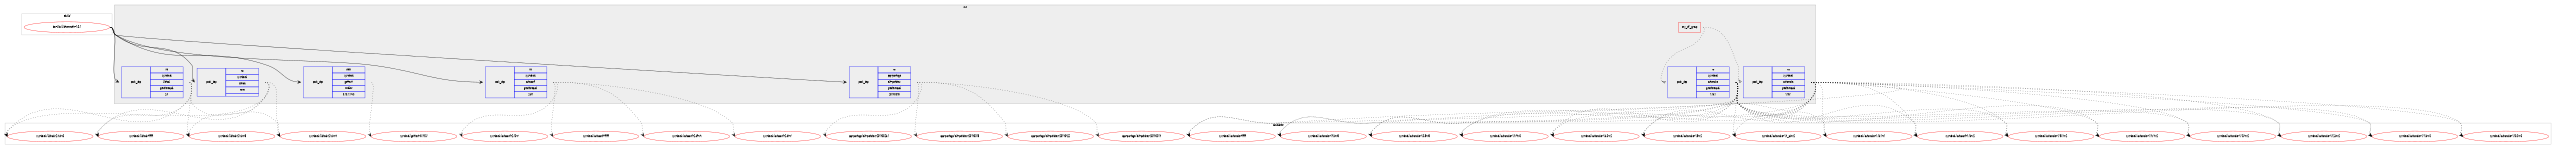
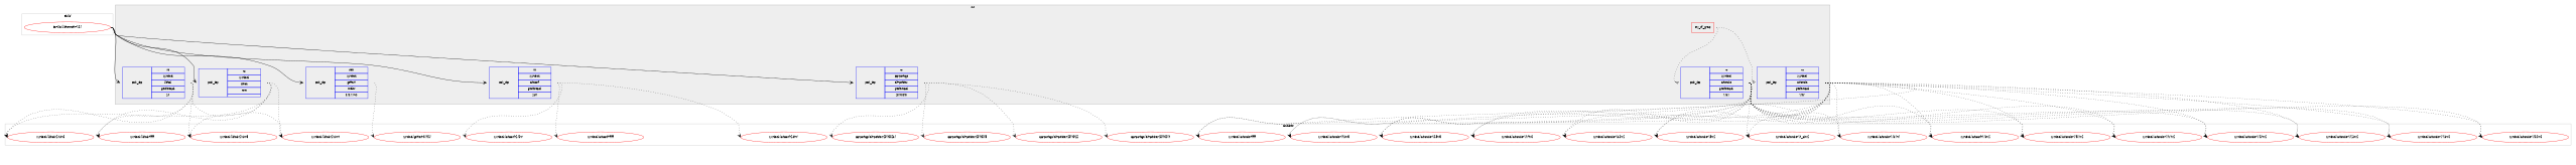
  digraph {
    compound=true
    concentrate=true
    fontname="Patrick Hand"
    fontsize=10
    newrank=true
    rankdir=TB
    ranksep=1.5
    node [color=red fontname="Patrick Hand" fontsize=10]
    edge [arrowhead=vee fontname="Patrick Hand" headport=w style=dotted tailport=e weight=100]
    n1 [label="dev-libs/libtommath-1.0.1" width=4]
    n2 [color=blue label=<<TABLE BORDER="0" CELLBORDER="1" CELLSPACING="0" CELLPADDING="4" WIDTH="220"><TR><TD ROWSPAN="6" CELLPADDING="30">pack_dep</TD></TR><TR><TD WIDTH="110">no</TD></TR><TR><TD>sys-devel</TD></TR><TR><TD>automake</TD></TR><TR><TD>greaterequal</TD></TR><TR><TD>1.16.1</TD></TR></TABLE>> shape=none]
    n3 [color=blue label=<<TABLE BORDER="0" CELLBORDER="1" CELLSPACING="0" CELLPADDING="4" WIDTH="220"><TR><TD ROWSPAN="6" CELLPADDING="30">pack_dep</TD></TR><TR><TD WIDTH="110">no</TD></TR><TR><TD>sys-devel</TD></TR><TR><TD>automake</TD></TR><TR><TD>greaterequal</TD></TR><TR><TD>1.15.1</TD></TR></TABLE>> shape=none]
    n4 [label=<<TABLE BORDER="0" CELLBORDER="1" CELLSPACING="0" CELLPADDING="4"><TR><TD CELLPADDING="10">any_of_group</TD></TR></TABLE>> shape=none]
    n5 [color=blue label=<<TABLE BORDER="0" CELLBORDER="1" CELLSPACING="0" CELLPADDING="4" WIDTH="220"><TR><TD ROWSPAN="6" CELLPADDING="30">pack_dep</TD></TR><TR><TD WIDTH="110">no</TD></TR><TR><TD>app-portage</TD></TR><TR><TD>elt-patches</TD></TR><TR><TD>greaterequal</TD></TR><TR><TD>20170815</TD></TR></TABLE>> shape=none]
    n6 [color=blue label=<<TABLE BORDER="0" CELLBORDER="1" CELLSPACING="0" CELLPADDING="4" WIDTH="220"><TR><TD ROWSPAN="6" CELLPADDING="30">pack_dep</TD></TR><TR><TD WIDTH="110">no</TD></TR><TR><TD>sys-devel</TD></TR><TR><TD>autoconf</TD></TR><TR><TD>greaterequal</TD></TR><TR><TD>2.69</TD></TR></TABLE>> shape=none]
    n7 [color=blue label=<<TABLE BORDER="0" CELLBORDER="1" CELLSPACING="0" CELLPADDING="4" WIDTH="220"><TR><TD ROWSPAN="6" CELLPADDING="30">pack_dep</TD></TR><TR><TD WIDTH="110">no</TD></TR><TR><TD>sys-devel</TD></TR><TR><TD>libtool</TD></TR><TR><TD>greaterequal</TD></TR><TR><TD>2.4</TD></TR></TABLE>> shape=none]
    n8 [color=blue label=<<TABLE BORDER="0" CELLBORDER="1" CELLSPACING="0" CELLPADDING="4" WIDTH="220"><TR><TD ROWSPAN="6" CELLPADDING="30">pack_dep</TD></TR><TR><TD WIDTH="110">no</TD></TR><TR><TD>sys-devel</TD></TR><TR><TD>libtool</TD></TR><TR><TD>none</TD></TR><TR><TD></TD></TR></TABLE>> shape=none]
    n9 [color=blue label=<<TABLE BORDER="0" CELLBORDER="1" CELLSPACING="0" CELLPADDING="4" WIDTH="220"><TR><TD ROWSPAN="6" CELLPADDING="30">pack_dep</TD></TR><TR><TD WIDTH="110">weak</TD></TR><TR><TD>sys-devel</TD></TR><TR><TD>gettext</TD></TR><TR><TD>smaller</TD></TR><TR><TD>0.18.1.1-r3</TD></TR></TABLE>> shape=none]
    n10 [label="sys-devel/automake-1.10.3-r3" width=4]
    n11 [label="sys-devel/automake-1.11.6-r3" width=4]
    n12 [label="sys-devel/automake-1.12.6-r2" width=4]
    n13 [label="sys-devel/automake-1.13.4-r2" width=4]
    n14 [label="sys-devel/automake-1.14.1-r2" width=4]
    n15 [label="sys-devel/automake-1.15.1-r2" width=4]
    n16 [label="sys-devel/autoconf-1.16-r2" width=4]
    n17 [label="sys-devel/automake-1.16.1-r1" width=4]
    n18 [label="sys-devel/automake-1.4_p6-r2" width=4]
    n19 [label="sys-devel/automake-1.5-r2" width=4]
    n20 [label="sys-devel/automake-1.6.3-r2" width=4]
    n21 [label="sys-devel/automake-1.7.9-r3" width=4]
    n22 [label="sys-devel/automake-1.8.5-r5" width=4]
    n23 [label="sys-devel/automake-1.9.6-r5" width=4]
    n24 [label="sys-devel/automake-9999" width=4]
    n25 [label="app-portage/elt-patches-20170317" width=4]
    n26 [label="app-portage/elt-patches-20170422" width=4]
    n27 [label="app-portage/elt-patches-20170815" width=4]
    n28 [label="app-portage/elt-patches-20170826.1" width=4]
    n29 [label="sys-devel/autoconf-2.13-r1" width=4]
    n30 [label="sys-devel/autoconf-2.64-r1" width=4]
-   n31 [label="sys-devel/autoconf-2.69-r4" width=4]
    n32 [label="sys-devel/autoconf-9999" width=4]
    n33 [label="sys-devel/libtool-2.4.6-r3" width=4]
    n34 [label="sys-devel/libtool-2.4.6-r4" width=4]
    n35 [label="sys-devel/libtool-2.4.6-r5" width=4]
    n36 [label="sys-devel/libtool-9999" width=4]
    n37 [label="sys-devel/gettext-0.19.8.1" width=4]
    subgraph cluster_1 {
      color=gray
      label=<<i>ebuild</i>>
      rank=same
      n1
    }
    subgraph cluster_2 {
      color=gray
      label=<<i>dependencies</i>>
      subgraph cluster_3 {
        color=gray
        fillcolor="#eeeeee"
        label=<<i>compile</i>>
        style=filled
        subgraph sub_4 {
          color=gray
          fillcolor="#eeeeee"
          label=<<i>compile</i>>
          style=filled
          n4
          subgraph sub_5 {
            color=gray
            fillcolor="#eeeeee"
            label=<<i>compile</i>>
            style=filled
            n2
          }
          subgraph sub_6 {
            color=gray
            fillcolor="#eeeeee"
            label=<<i>compile</i>>
            style=filled
            n3
          }
        }
        subgraph sub_7 {
          color=gray
          fillcolor="#eeeeee"
          label=<<i>compile</i>>
          style=filled
          n5
        }
        subgraph sub_8 {
          color=gray
          fillcolor="#eeeeee"
          label=<<i>compile</i>>
          style=filled
          n6
        }
        subgraph sub_9 {
          color=gray
          fillcolor="#eeeeee"
          label=<<i>compile</i>>
          style=filled
          n7
        }
        subgraph sub_10 {
          color=gray
          fillcolor="#eeeeee"
          label=<<i>compile</i>>
          style=filled
          n8
        }
        subgraph sub_11 {
          color=gray
          fillcolor="#eeeeee"
          label=<<i>compile</i>>
          style=filled
          n9
        }
      }
      subgraph cluster_12 {
        color=gray
        fillcolor="#eeeeee"
        label=<<i>compile and run</i>>
        style=filled
      }
      subgraph cluster_13 {
        color=gray
        fillcolor="#eeeeee"
        label=<<i>run</i>>
        style=filled
      }
    }
    subgraph cluster_14 {
      color=gray
      label=<<i>candidates</i>>
      rank=same
      subgraph sub_15 {
        color=black
        label=<<i>candidates</i>>
        nodesep=1
        rank=same
        n10
        n11
        n12
        n13
        n14
        n15
        n16
        n17
        n18
        n19
        n20
        n21
        n22
        n23
        n24
      }
      subgraph sub_16 {
        color=black
        label=<<i>candidates</i>>
        nodesep=1
        rank=same
        n10
        n11
        n12
        n13
        n14
        n15
        n16
        n17
        n18
        n19
        n20
        n21
        n22
        n23
        n24
      }
      subgraph sub_17 {
        color=black
        label=<<i>candidates</i>>
        nodesep=1
        rank=same
        n25
        n26
        n27
        n28
      }
      subgraph sub_18 {
        color=black
        label=<<i>candidates</i>>
        nodesep=1
        rank=same
        n29
        n30
-       n31
        n32
      }
      subgraph sub_19 {
        color=black
        label=<<i>candidates</i>>
        nodesep=1
        rank=same
        n33
        n34
        n35
        n36
      }
      subgraph sub_20 {
        color=black
        label=<<i>candidates</i>>
        nodesep=1
        rank=same
        n33
        n34
        n35
        n36
      }
      subgraph sub_21 {
        color=black
        label=<<i>candidates</i>>
        nodesep=1
        rank=same
        n37
      }
    }
    n1 -> n5 [style=solid weight=20]
    n1 -> n6 [style=solid weight=20]
    n1 -> n7 [style=solid weight=20]
    n1 -> n8 [style=solid weight=20]
    n1 -> n9 [style=solid weight=20]
    n2 -> n10
    n2 -> n11
    n2 -> n12
    n2 -> n13
    n2 -> n14
    n2 -> n15
    n2 -> n16
    n2 -> n17
    n2 -> n18
    n2 -> n19
    n2 -> n20
    n2 -> n21
    n2 -> n22
    n2 -> n23
    n2 -> n24
    n3 -> n10
    n3 -> n11
    n3 -> n12
    n3 -> n13
    n3 -> n14
    n3 -> n15
    n3 -> n16
    n3 -> n17
    n3 -> n18
    n3 -> n19
    n3 -> n20
    n3 -> n21
    n3 -> n22
    n3 -> n23
    n3 -> n24
    n4 -> n2 [arrowhead=oinv weight=20]
    n4 -> n3 [arrowhead=oinv weight=20]
    n5 -> n25
    n5 -> n26
    n5 -> n27
    n5 -> n28
    n6 -> n29
    n6 -> n30
-   n6 -> n31
    n6 -> n32
    n7 -> n33
    n7 -> n34
    n7 -> n35
    n7 -> n36
    n8 -> n33
    n8 -> n34
    n8 -> n35
    n8 -> n36
    n9 -> n37
  }
